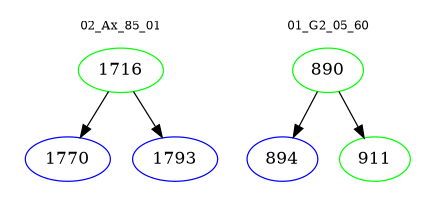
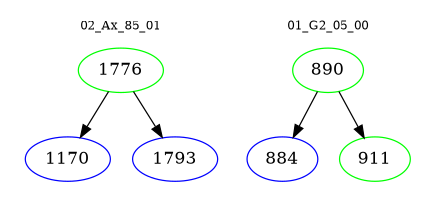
  digraph {
    fontname="DejaVu Serif"
    node [color=green fontname="DejaVu Serif"]
    edge [color=black fontname="DejaVu Serif"]
-   n1 [label=1716]
-   n2 [color=blue label=1770]
+   n1 [label=1776]
+   n2 [color=blue label=1170]
    n3 [color=blue label=1793]
    n4 [label=890]
-   n5 [color=blue label=894]
+   n5 [color=blue label=884]
    n6 [label=911]
    subgraph cluster_1 {
      color=white
      fontsize=10
      label="02_Ax_85_01"
      n1
      n2
      n3
    }
    subgraph cluster_2 {
      color=white
      fontsize=10
-     label="01_G2_05_60"
+     label="01_G2_05_00"
      n4
      n5
      n6
    }
    n1 -> n2
    n1 -> n3
    n4 -> n5
    n4 -> n6
  }
